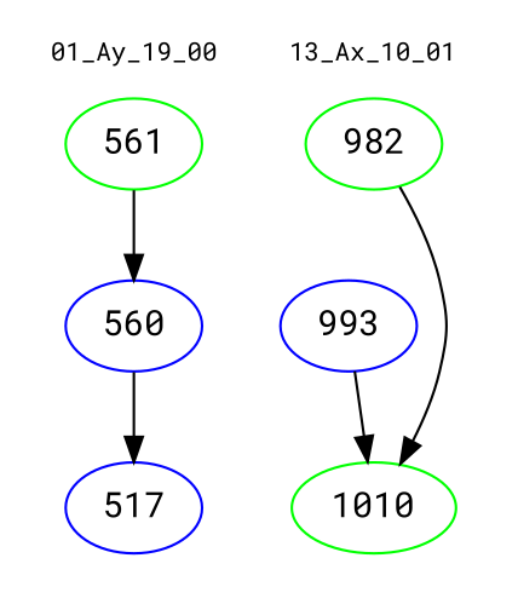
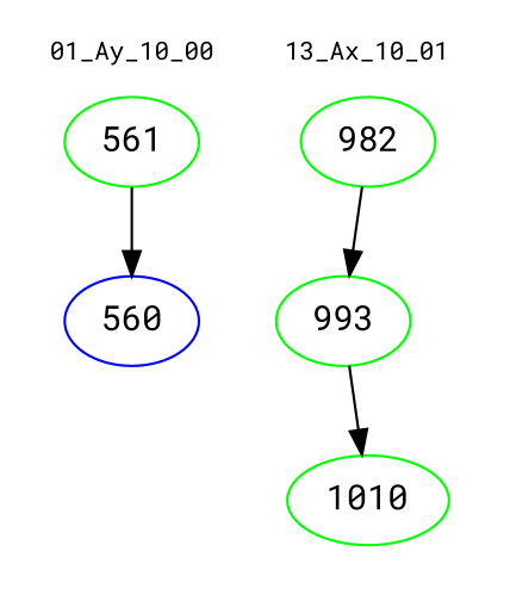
  digraph {
    fontname="Roboto Mono"
    node [color=green fontname="Roboto Mono"]
    edge [color=black fontname="Roboto Mono"]
    n1 [label=561]
    n2 [color=blue label=560]
-   n3 [color=blue label=517]
    n4 [label=982]
-   n5 [color=blue label=993]
+   n5 [label=993]
    n6 [label=1010]
    subgraph cluster_1 {
      color=white
      fontsize=10
-     label="01_Ay_19_00"
+     label="01_Ay_10_00"
      n1
      n2
-     n3
    }
    subgraph cluster_2 {
      color=white
      fontsize=10
      label="13_Ax_10_01"
      n4
      n5
      n6
    }
    n1 -> n2
-   n2 -> n3
-   n4 -> n6
+   n4 -> n5
    n5 -> n6
  }
